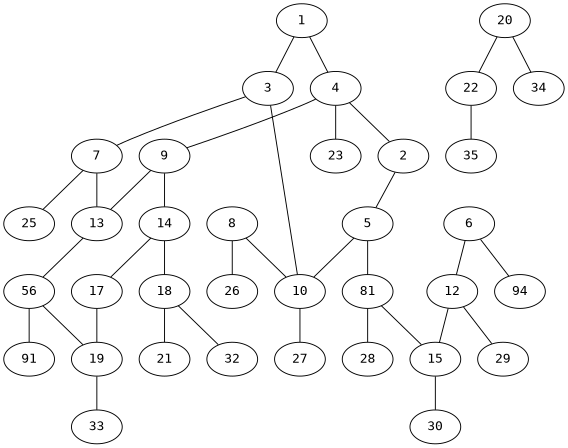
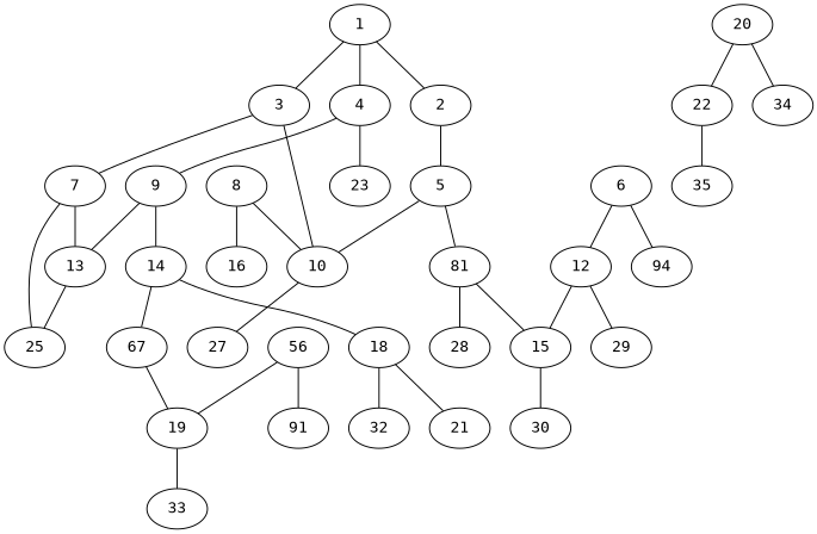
  graph {
    fontname="DejaVu Sans Mono"
    node [chem=C fontname="DejaVu Sans Mono"]
    edge [fontname="DejaVu Sans Mono" valence=1]
    1
    2
    3
    4
    5
    7
    10
    9
    23 [chem=H]
    n10 [label=81]
    6
    12
    n13 [chem=H label=94]
    13
    25 [chem=H]
    8
-   26 [chem=H]
+   26 [chem=H label=16]
    14
    27 [chem=H]
    15
    28 [chem=H]
    29 [chem=H]
    n23 [label=56]
-   17
+   17 [label=67]
    18
    30 [chem=H]
    19
    n28 [chem=H label=91]
    21 [chem=N]
    32 [chem=H]
    33 [chem=H]
    20
    22
    34 [chem=H]
    35 [chem=H]
-   4 -- 2
+   1 -- 2
    1 -- 3
    1 -- 4 [valence=2]
    2 -- 5 [valence=2]
    3 -- 7 [valence=2]
    3 -- 10
    4 -- 9
    4 -- 23
    5 -- 10
    5 -- n10
    7 -- 13
    7 -- 25
    10 -- 27
    9 -- 13 [valence=2]
    9 -- 14
    n10 -- 15 [valence=2]
    n10 -- 28
    6 -- 12 [valence=2]
    6 -- n13
    12 -- 15
    12 -- 29
-   13 -- n23
+   13 -- 25
    8 -- 10 [valence=2]
    8 -- 26
    14 -- 17 [valence=2]
    14 -- 18
    15 -- 30
    n23 -- 19 [valence=2]
    n23 -- n28
    17 -- 19
    18 -- 21 [valence=2]
    18 -- 32
    19 -- 33
    20 -- 22 [valence=2]
    20 -- 34
    22 -- 35
  }
